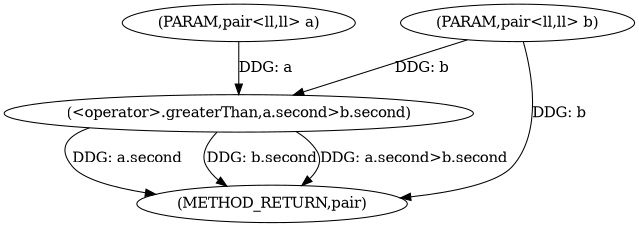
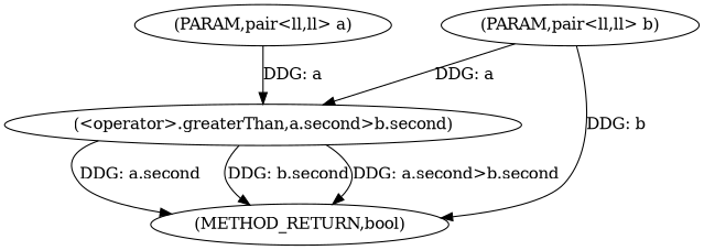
  digraph {
    n1 [label="(PARAM,pair<ll,ll> a)"]
    n2 [label="(<operator>.greaterThan,a.second>b.second)"]
    n3 [label="(PARAM,pair<ll,ll> b)"]
-   n4 [label="(METHOD_RETURN,pair)"]
+   n4 [label="(METHOD_RETURN,bool)"]
    n1 -> n2 [label="DDG: a"]
    n2 -> n4 [label="DDG: a.second"]
    n2 -> n4 [label="DDG: b.second"]
    n2 -> n4 [label="DDG: a.second>b.second"]
-   n3 -> n2 [label="DDG: b"]
+   n3 -> n2 [label="DDG: a"]
    n3 -> n4 [label="DDG: b"]
  }
